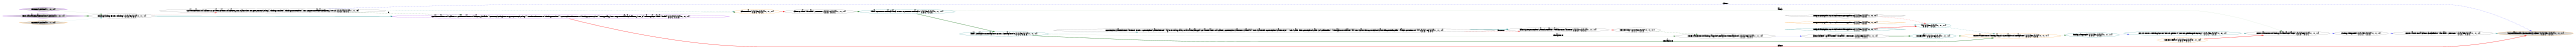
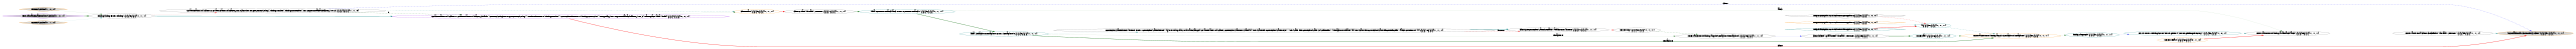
  digraph {
    rankdir=LR
    node [color=gray40 fillcolor=white shape=ellipse style=filled]
    edge [color=darkgreen style=dotted]
    n1 [color=teal label="final CountDownLatch latch = new CountDownLatch(1)@@@8@@@['1', '1', '1']"]
    n2 [color=teal label="final Semaphore semaphore = new Semaphore(0)@@@9@@@['1', '1', '1']"]
    n3 [label="Assert.assertTrue(timing.awaitLatch(latch))@@@33@@@['1', '1', '1']"]
    n4 [label="ConnectionStateListener listener = new ConnectionStateListener(){@Override public void stateChanged(CuratorFramework client,ConnectionState newState){if ((newState == ConnectionState.LOST) || (newState == ConnectionState.SUSPENDED)) {semaphore.release()}if (newState == ConnectionState.RECONNECTED) {latch.countDown()}}}@@@10@@@['1', '1', '1']"]
    n5 [color=darkorange label="Assert.assertTrue(timing.acquireSemaphore(semaphore))@@@30@@@['1', '1', '1']"]
    n6 [label="Assert.assertTrue(timing.acquireSemaphore(semaphore))@@@23@@@['1', '1', '1']"]
-   n7 [label="timing.sleepABit()@@@34@@@['1', '1', '1']"]
-   n8 [color=purple fillcolor=lightgray label="testLostSession['1', '0', '0']" shape=diamond]
+   n8 [color=darkorange fillcolor=lightgray label="testLostSession['1', '0', '0']" shape=diamond]
    n9 [label="Timing timing = new Timing()@@@3@@@['1', '1', '1']"]
    n10 [label="CuratorFramework client = CuratorFrameworkFactory.newClient(server.getConnectString(),timing.session(),timing.connection(),new ExponentialBackoffRetry(100,3))@@@4@@@['1', '1', '0']"]
    n11 [color=purple label="CuratorFramework client = CuratorFrameworkFactory.builder().connectString(server.getConnectString()).sessionTimeoutMs(timing.session()).connectionTimeoutMs(timing.connection()).retryPolicy(new ExponentialBackoffRetry(100,3)).namespace(\"aisa\").build()@@@4@@@['0', '0', '1']"]
    n12 [label="client.getConnectionStateListenable().addListener(listener)@@@21@@@['1', '1', '1']"]
    n13 [label="server.stop()@@@22@@@['1', '1', '1']"]
    n14 [color=purple fillcolor=lightgray label="testWithNamespaceAndLostSession['0', '0', '1']" shape=diamond]
    n15 [color=teal label="timing.sleepABit()@@@31@@@['1', '1', '1']"]
    n16 [label="client.delete().guaranteed().forPath(\"/test-me\")@@@25@@@['1', '1', '1']"]
    n17 [color=darkorange label="KeeperException.ConnectionLossException e@@@28@@@['0', '1', '0']" shape=diamond]
    n18 [color=teal label="{}@@@28@@@['1', '1', '1']"]
    n19 [color=darkorange label="server.restart()@@@32@@@['0', '1', '0']"]
    n20 [color=teal label="server = new TestingServer(server.getPort(),server.getTempDirectory())@@@32@@@['1', '0', '1']"]
    n21 [color=darkorange fillcolor=lightgray label="{CloseableUtils.closeQuietly(client)}@@@37@@@['1', '1', '1']"]
    n22 [label="Assert.assertNull(client.checkExists().forPath(\"/test-me\"))@@@35@@@['1', '1', '1']"]
    n23 [color=darkorange label="client.start()@@@6@@@['1', '1', '1']"]
    n24 [label="client.create().forPath(\"/test-me\")@@@7@@@['1', '1', '1']"]
    n25 [color=teal label="Assert.fail()@@@26@@@['1', '1', '1']"]
    n26 [color=teal label="KeeperException.ConnectionLossException e@@@28@@@['0', '0', '1']" shape=diamond]
    n27 [color=darkorange fillcolor=lightgray label="testLostSession['0', '1', '0']" shape=diamond]
    n28 [label="KeeperException.ConnectionLossException e@@@28@@@['1', '0', '0']" shape=diamond]
    n1 -> n2 [style=bold]
    n1 -> n3 [label=latch]
    n2 -> n4 [color=teal]
    n2 -> n5 [label=semaphore style=bold]
    n2 -> n6 [label=semaphore]
-   n3 -> n7 [color=blue]
    n4 -> n12 [color=teal style=bold]
    n4 -> n12 [color=red label=listener style=dashed]
    n5 -> n15
    n6 -> n16 [color=blue]
-   n7 -> n22 [color=blue]
    n8 -> n9
    n9 -> n10 [color=red]
    n9 -> n11 [color=teal style=bold]
    n10 -> n11 [label=0 style=dashed]
    n10 -> n21 [color=blue label=client style=dashed]
    n10 -> n23 [color=teal style=dashed]
    n11 -> n21 [color=red label=client style=bold]
    n11 -> n23
    n12 -> n13 [color=red]
    n13 -> n6 [style=dashed]
    n14 -> n9 [style=bold]
    n15 -> n20 [color=blue]
    n16 -> n25 [style=bold]
    n17 -> n18 [color=teal]
    n18 -> n5 [color=teal style=dashed]
    n19 -> n3 [color=red style=bold]
    n20 -> n3 [color=teal]
    n22 -> n21 [color=teal style=dashed]
    n23 -> n24 [color=red style=bold]
    n24 -> n1 [style=bold]
    n25 -> n5
    n26 -> n18 [color=red style=bold]
    n27 -> n9 [color=teal]
    n28 -> n18 [color=red style=dashed]
  }
